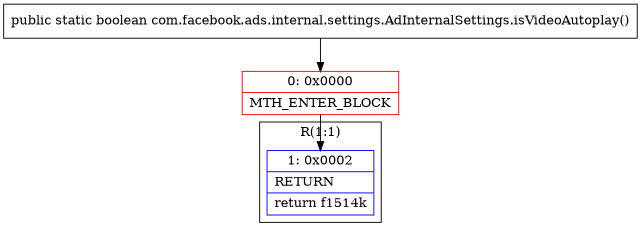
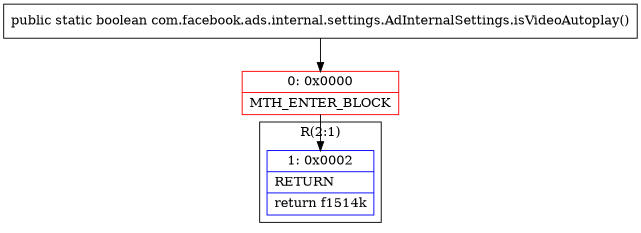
  digraph {
    node [shape=record]
    n1 [color=blue label="{1\:\ 0x0002|RETURN\l|return f1514k\l}"]
    n2 [color=red label="{0\:\ 0x0000|MTH_ENTER_BLOCK\l}"]
    n3 [label="{public static boolean com.facebook.ads.internal.settings.AdInternalSettings.isVideoAutoplay() }"]
    subgraph cluster_1 {
-     label="R(1:1)"
+     label="R(2:1)"
      n1
    }
    n2 -> n1
    n3 -> n2
  }
